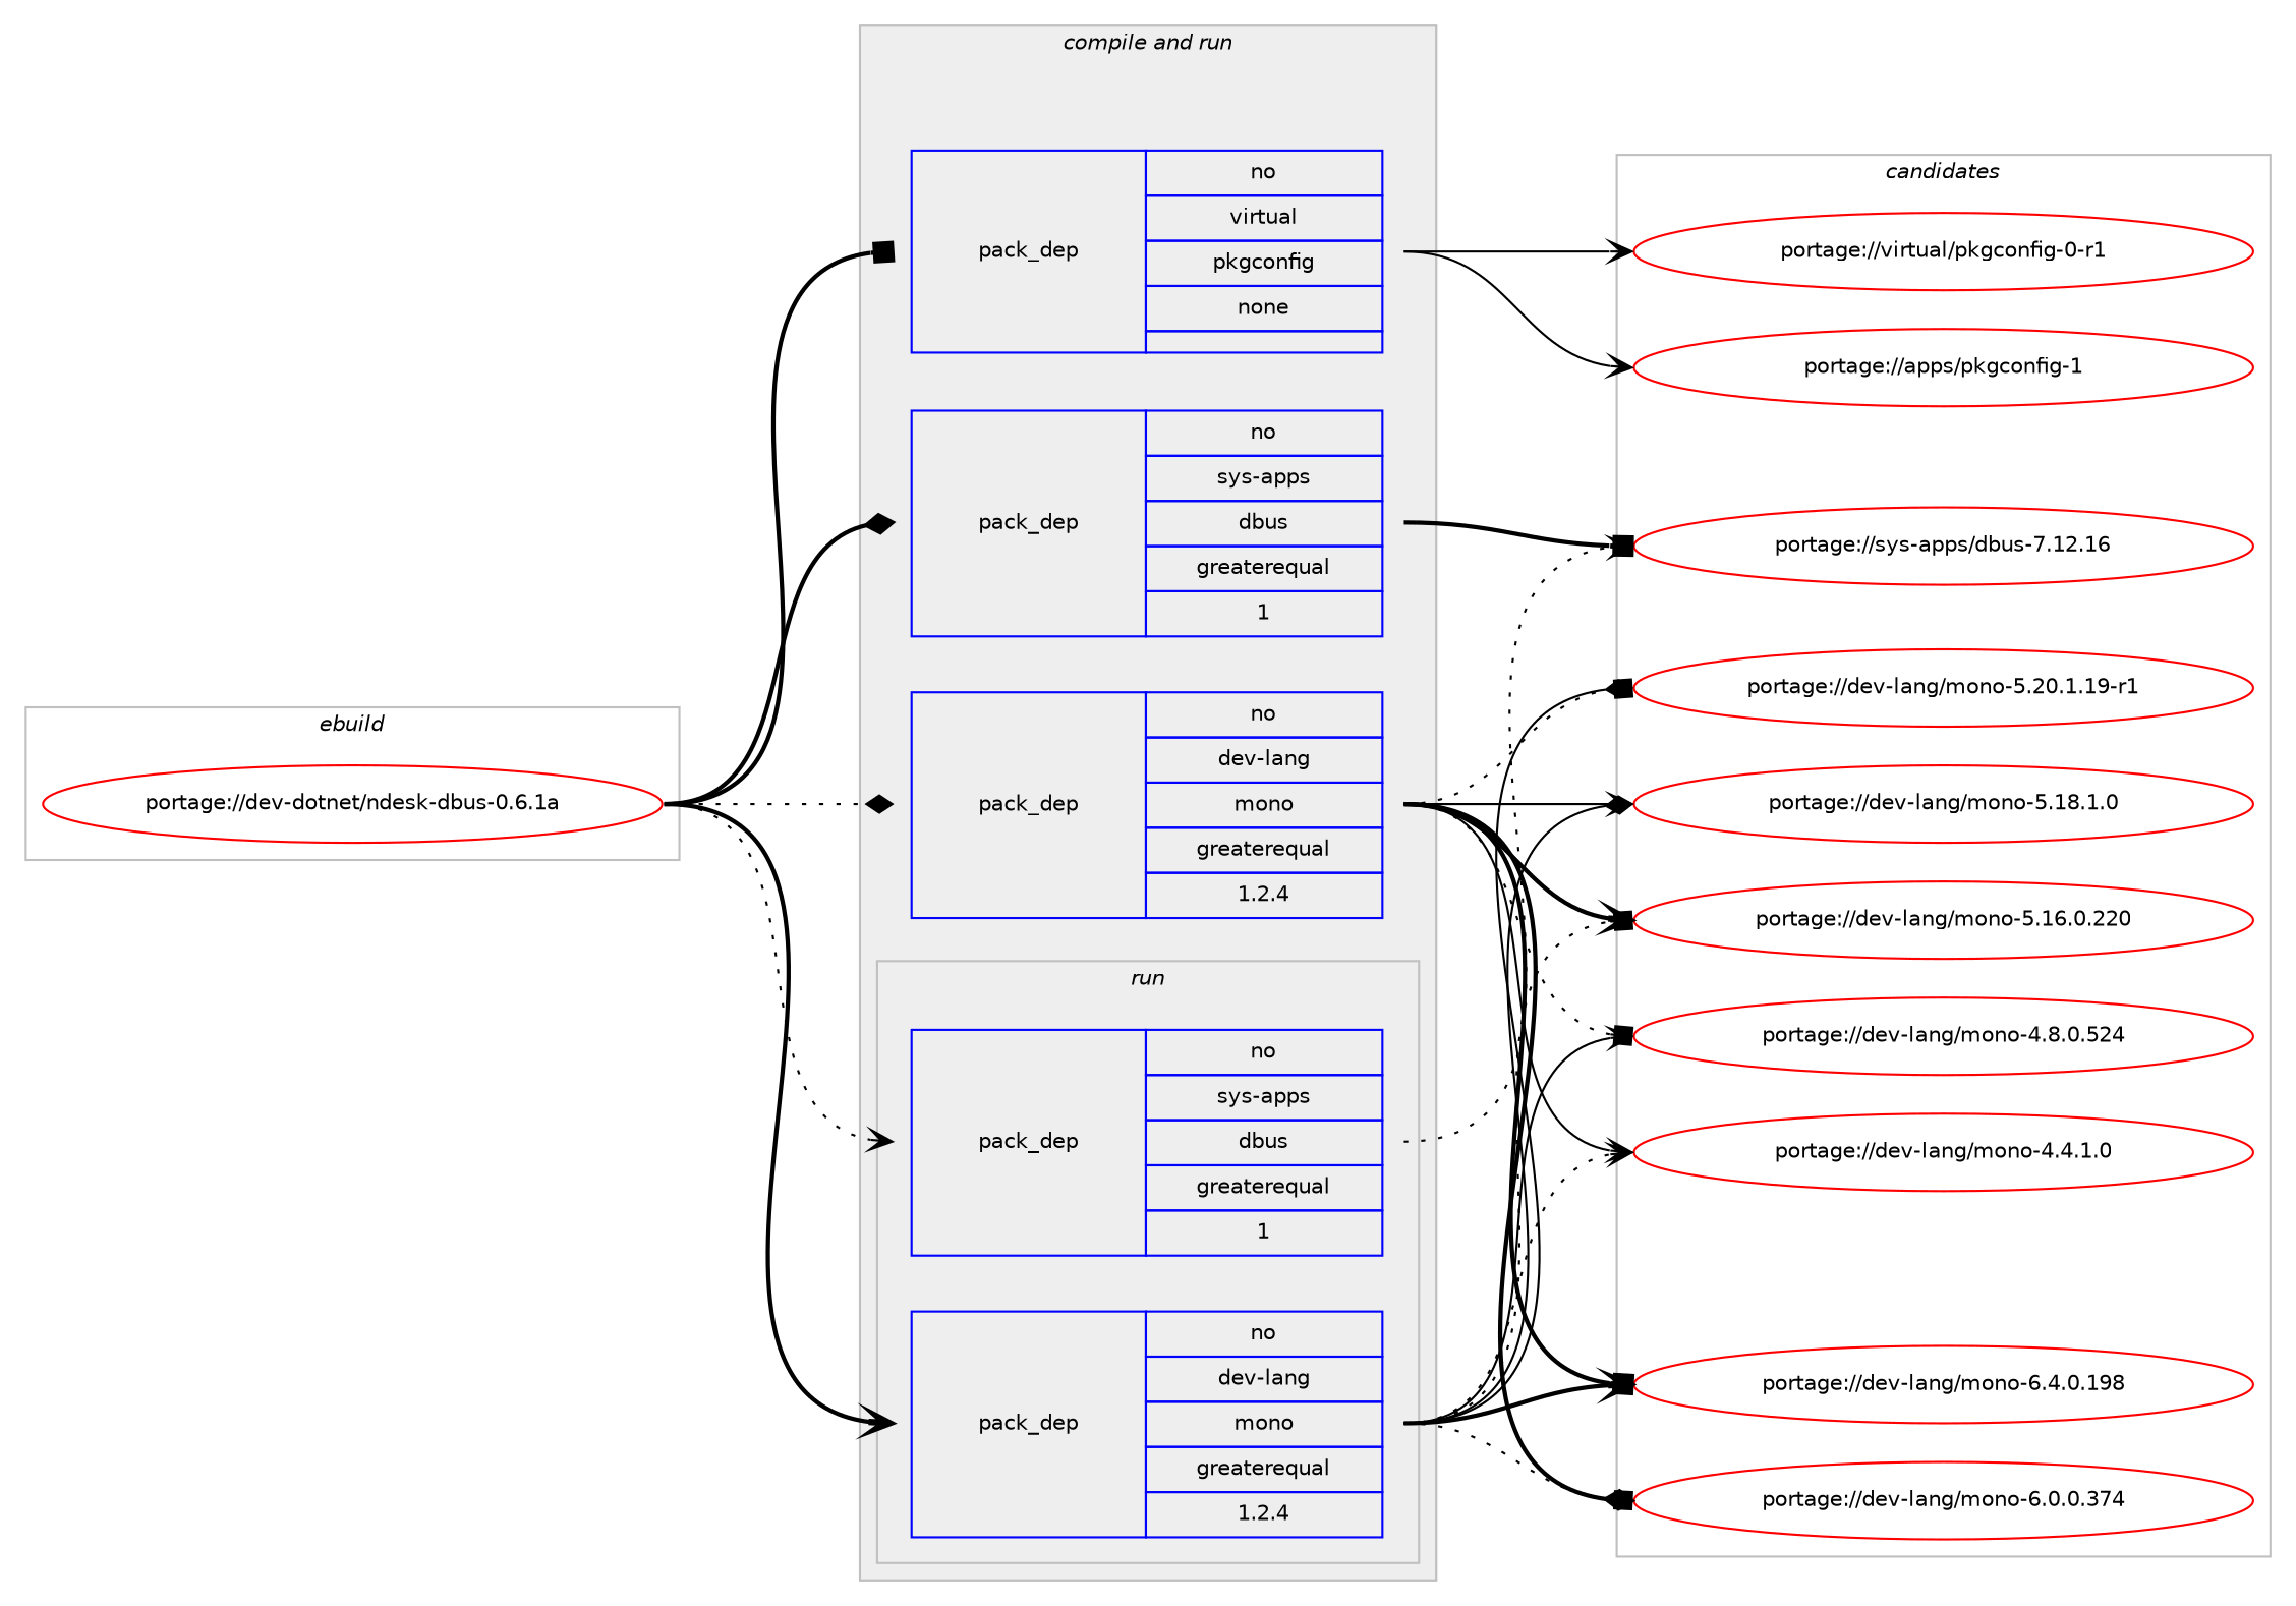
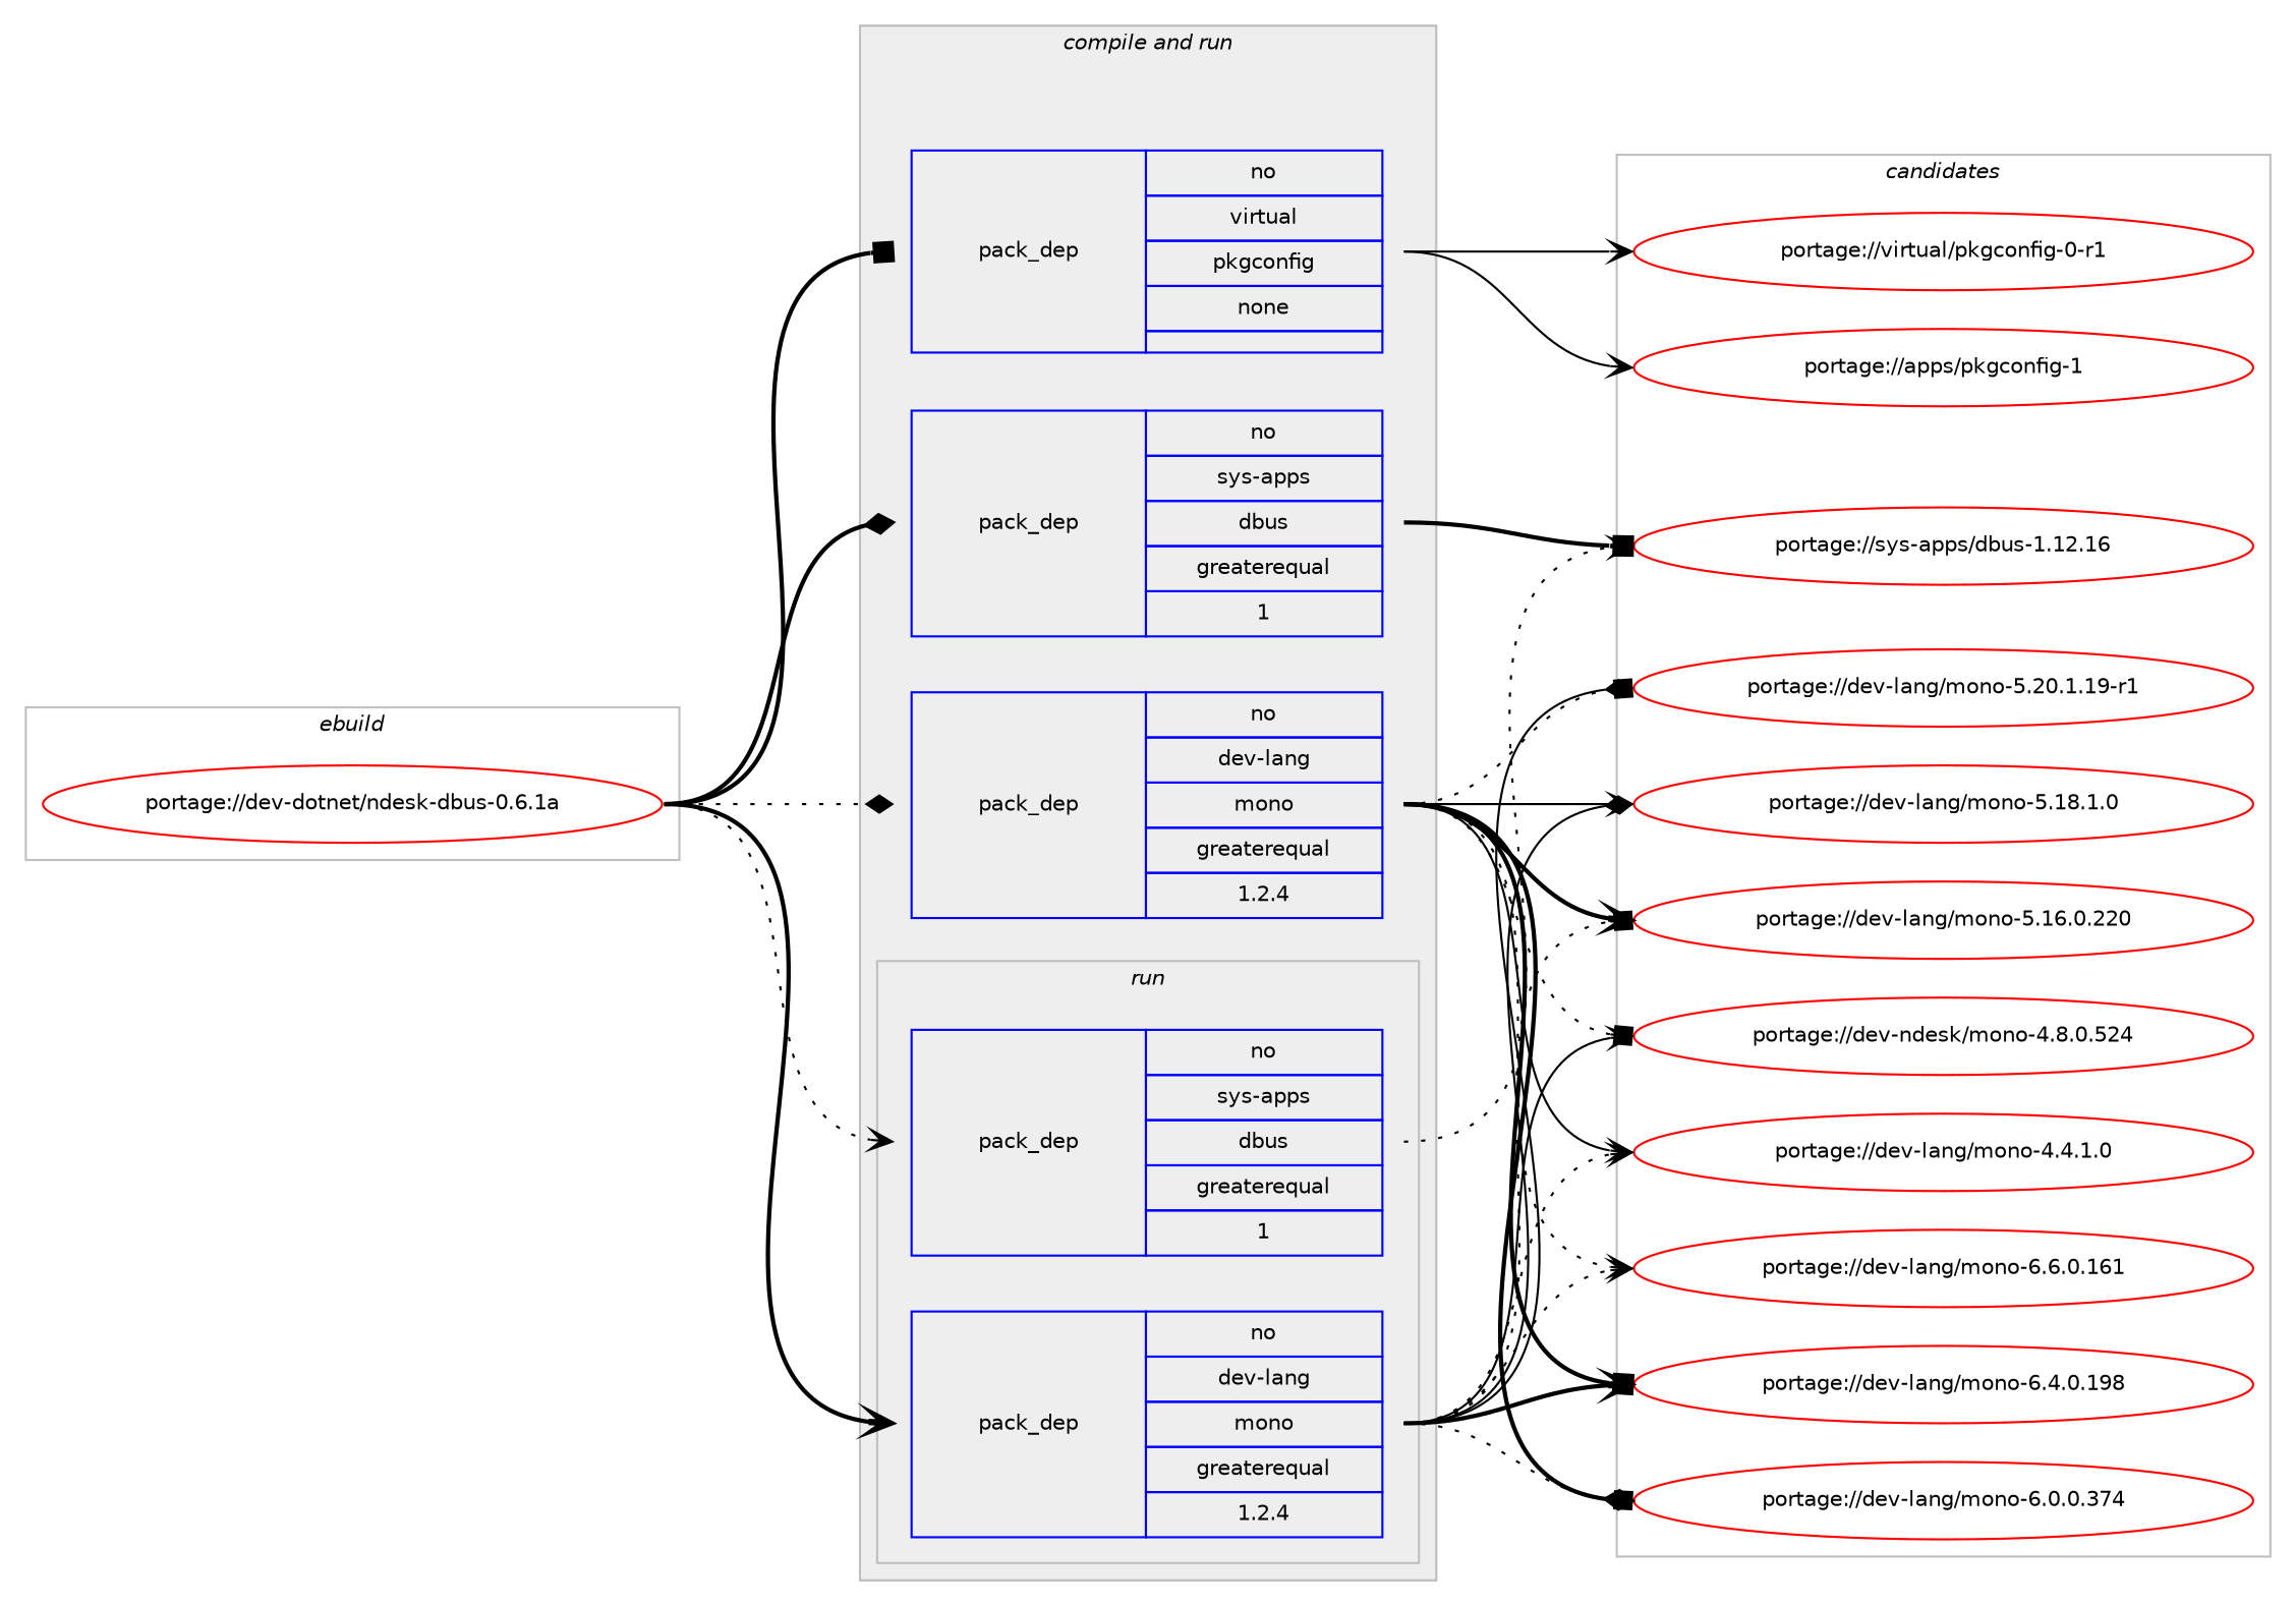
  digraph {
    compound=true
    concentrate=true
    fontname=Helvetica
    fontsize=10
    newrank=true
    rankdir=LR
    ranksep=1.5
    node [color=red fontname=Helvetica fontsize=10]
    edge [arrowhead=vee headport=w style=dotted tailport=e weight=100]
    n1 [label="portage://dev-dotnet/ndesk-dbus-0.6.1a" width=4]
    n2 [color=blue label=<<TABLE BORDER="0" CELLBORDER="1" CELLSPACING="0" CELLPADDING="4" WIDTH="220"><TR><TD ROWSPAN="6" CELLPADDING="30">pack_dep</TD></TR><TR><TD WIDTH="110">no</TD></TR><TR><TD>dev-lang</TD></TR><TR><TD>mono</TD></TR><TR><TD>greaterequal</TD></TR><TR><TD>1.2.4</TD></TR></TABLE>> shape=none]
    n3 [color=blue label=<<TABLE BORDER="0" CELLBORDER="1" CELLSPACING="0" CELLPADDING="4" WIDTH="220"><TR><TD ROWSPAN="6" CELLPADDING="30">pack_dep</TD></TR><TR><TD WIDTH="110">no</TD></TR><TR><TD>sys-apps</TD></TR><TR><TD>dbus</TD></TR><TR><TD>greaterequal</TD></TR><TR><TD>1</TD></TR></TABLE>> shape=none]
    n4 [color=blue label=<<TABLE BORDER="0" CELLBORDER="1" CELLSPACING="0" CELLPADDING="4" WIDTH="220"><TR><TD ROWSPAN="6" CELLPADDING="30">pack_dep</TD></TR><TR><TD WIDTH="110">no</TD></TR><TR><TD>virtual</TD></TR><TR><TD>pkgconfig</TD></TR><TR><TD>none</TD></TR><TR><TD></TD></TR></TABLE>> shape=none]
    n5 [color=blue label=<<TABLE BORDER="0" CELLBORDER="1" CELLSPACING="0" CELLPADDING="4" WIDTH="220"><TR><TD ROWSPAN="6" CELLPADDING="30">pack_dep</TD></TR><TR><TD WIDTH="110">no</TD></TR><TR><TD>dev-lang</TD></TR><TR><TD>mono</TD></TR><TR><TD>greaterequal</TD></TR><TR><TD>1.2.4</TD></TR></TABLE>> shape=none]
    n6 [color=blue label=<<TABLE BORDER="0" CELLBORDER="1" CELLSPACING="0" CELLPADDING="4" WIDTH="220"><TR><TD ROWSPAN="6" CELLPADDING="30">pack_dep</TD></TR><TR><TD WIDTH="110">no</TD></TR><TR><TD>sys-apps</TD></TR><TR><TD>dbus</TD></TR><TR><TD>greaterequal</TD></TR><TR><TD>1</TD></TR></TABLE>> shape=none]
+   n7 [label="portage://dev-lang/mono-6.6.0.161" width=4]
    n8 [label="portage://dev-lang/mono-6.4.0.198" width=4]
    n9 [label="portage://dev-lang/mono-6.0.0.374" width=4]
    n10 [label="portage://dev-lang/mono-5.20.1.19-r1" width=4]
    n11 [label="portage://dev-lang/mono-5.18.1.0" width=4]
    n12 [label="portage://dev-lang/mono-5.16.0.220" width=4]
-   n13 [label="portage://dev-lang/mono-4.8.0.524" width=4]
+   n13 [label="portage://dev-ndesk/mono-4.8.0.524" width=4]
    n14 [label="portage://dev-lang/mono-4.4.1.0" width=4]
-   n15 [label="portage://sys-apps/dbus-7.12.16" width=4]
+   n15 [label="portage://sys-apps/dbus-1.12.16" width=4]
    n16 [label="portage://apps/pkgconfig-1" width=4]
    n17 [label="portage://virtual/pkgconfig-0-r1" width=4]
    subgraph cluster_1 {
      color=gray
      label=<<i>ebuild</i>>
      rank=same
      n1
    }
    subgraph cluster_2 {
      color=gray
      label=<<i>dependencies</i>>
      subgraph cluster_3 {
        color=gray
        fillcolor="#eeeeee"
        label=<<i>compile</i>>
        style=filled
        subgraph sub_4 {
          color=gray
          fillcolor="#eeeeee"
          label=<<i>compile</i>>
          style=filled
          n2
        }
        subgraph sub_5 {
          color=gray
          fillcolor="#eeeeee"
          label=<<i>compile</i>>
          style=filled
          n3
        }
        subgraph sub_6 {
          color=gray
          fillcolor="#eeeeee"
          label=<<i>compile</i>>
          style=filled
          n4
        }
      }
      subgraph cluster_7 {
        color=gray
        fillcolor="#eeeeee"
        label=<<i>compile and run</i>>
        style=filled
      }
      subgraph cluster_8 {
        color=gray
        fillcolor="#eeeeee"
        label=<<i>run</i>>
        style=filled
        subgraph sub_9 {
          color=gray
          fillcolor="#eeeeee"
          label=<<i>run</i>>
          style=filled
          n5
        }
        subgraph sub_10 {
          color=gray
          fillcolor="#eeeeee"
          label=<<i>run</i>>
          style=filled
          n6
        }
      }
    }
    subgraph cluster_11 {
      color=gray
      label=<<i>candidates</i>>
      rank=same
      subgraph sub_12 {
        color=black
        label=<<i>candidates</i>>
        nodesep=1
        rank=same
+       n7
        n8
        n9
        n10
        n11
        n12
        n13
        n14
      }
      subgraph sub_13 {
        color=black
        label=<<i>candidates</i>>
        nodesep=1
        rank=same
        n15
      }
      subgraph sub_14 {
        color=black
        label=<<i>candidates</i>>
        nodesep=1
        rank=same
        n16
        n17
      }
      subgraph sub_15 {
        color=black
        label=<<i>candidates</i>>
        nodesep=1
        rank=same
+       n7
        n8
        n9
        n10
        n11
        n12
        n13
        n14
      }
      subgraph sub_16 {
        color=black
        label=<<i>candidates</i>>
        nodesep=1
        rank=same
        n15
      }
    }
    n1 -> n2 [arrowhead=diamond weight=20]
    n1 -> n3 [arrowhead=diamond style=bold weight=20]
    n1 -> n4 [arrowhead=box style=bold weight=20]
    n1 -> n5 [style=bold weight=20]
    n1 -> n6 [weight=20]
+   n2 -> n7
    n2 -> n8 [arrowhead=box style=bold]
    n2 -> n9 [arrowhead=diamond style=bold]
    n2 -> n10 [arrowhead=box]
    n2 -> n11 [style=solid]
    n2 -> n12 [style=bold]
    n2 -> n13 [arrowhead=box]
    n2 -> n14 [style=solid]
    n3 -> n15 [arrowhead=box style=bold]
    n4 -> n16 [style=solid]
    n4 -> n17 [style=solid]
+   n5 -> n7
    n5 -> n8 [style=bold]
    n5 -> n9 [arrowhead=box]
    n5 -> n10 [arrowhead=diamond style=solid]
    n5 -> n11 [arrowhead=diamond style=solid]
    n5 -> n12 [arrowhead=box]
    n5 -> n13 [style=solid]
    n5 -> n14
    n6 -> n15
  }
